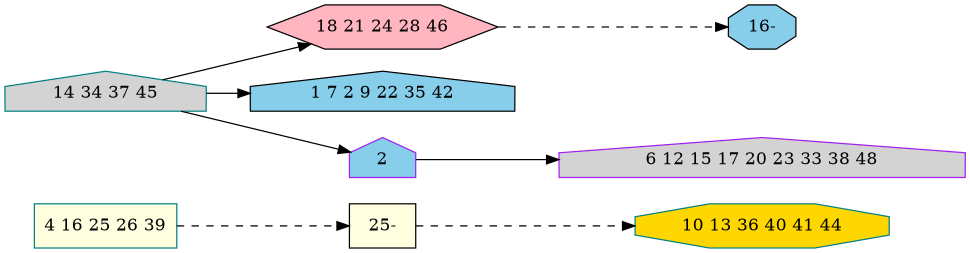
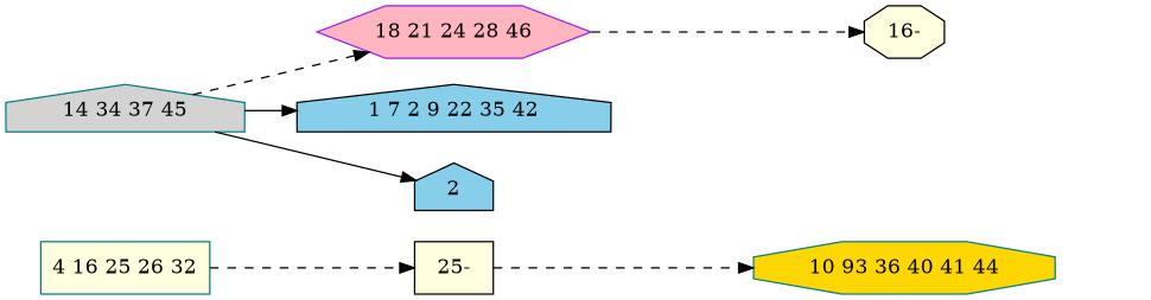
  digraph {
    rankdir=LR
    node [color=black fillcolor=lightyellow shape=house style=filled]
    edge [style=dashed]
-   n1 [color=teal label="4 16 25 26 39" shape=box]
+   n1 [color=teal label="4 16 25 26 32" shape=box]
    n2 [label="25-" shape=box]
    n3 [color=teal fillcolor=lightgrey label="14 34 37 45"]
-   n4 [fillcolor=lightpink label="18 21 24 28 46" shape=hexagon]
+   n4 [color=purple fillcolor=lightpink label="18 21 24 28 46" shape=hexagon]
    n5 [fillcolor=skyblue label="1 7 2 9 22 35 42"]
-   n6 [color=purple fillcolor=skyblue label=2]
-   n7 [color=teal fillcolor=gold label="10 13 36 40 41 44" shape=octagon]
-   n8 [fillcolor=skyblue label="16-" shape=octagon]
-   n9 [color=purple fillcolor=lightgrey label="6 12 15 17 20 23 33 38 48"]
+   n6 [fillcolor=skyblue label=2]
+   n7 [color=teal fillcolor=gold label="10 93 36 40 41 44" shape=octagon]
+   n8 [label="16-" shape=octagon]
    n1 -> n2
    n2 -> n7
-   n3 -> n4 [style=solid]
+   n3 -> n4
    n3 -> n5 [style=solid]
    n3 -> n6 [style=solid]
    n4 -> n8
-   n6 -> n9 [style=solid]
  }
